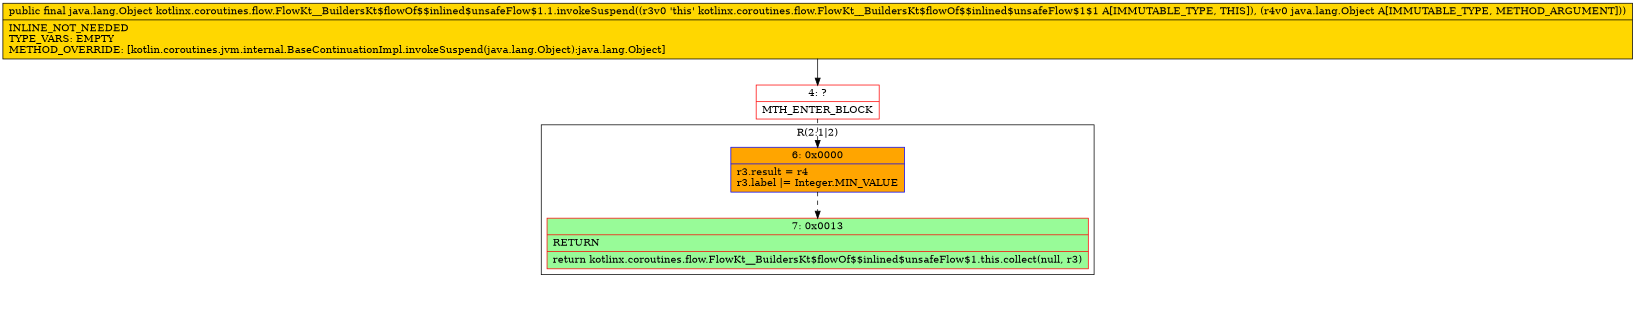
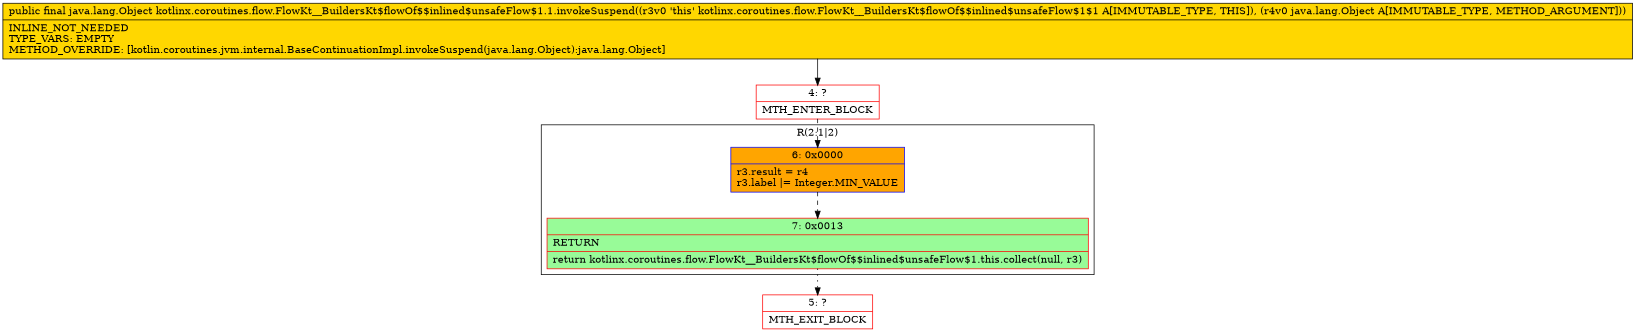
  digraph {
    node [color=red fillcolor=white shape=record style=filled]
    edge [style=dashed]
    n1 [color=blue fillcolor=orange label="{6\:\ 0x0000|r3.result = r4\lr3.label \|= Integer.MIN_VALUE\l}"]
    n2 [fillcolor=palegreen label="{7\:\ 0x0013|RETURN\l|return kotlinx.coroutines.flow.FlowKt__BuildersKt$flowOf$$inlined$unsafeFlow$1.this.collect(null, r3)\l}"]
+   n3 [label="{5\:\ ?|MTH_EXIT_BLOCK\l}"]
    n4 [label="{4\:\ ?|MTH_ENTER_BLOCK\l}"]
    n5 [fillcolor=gold label="{public final java.lang.Object kotlinx.coroutines.flow.FlowKt__BuildersKt$flowOf$$inlined$unsafeFlow$1.1.invokeSuspend((r3v0 'this' kotlinx.coroutines.flow.FlowKt__BuildersKt$flowOf$$inlined$unsafeFlow$1$1 A[IMMUTABLE_TYPE, THIS]), (r4v0 java.lang.Object A[IMMUTABLE_TYPE, METHOD_ARGUMENT]))  | INLINE_NOT_NEEDED\lTYPE_VARS: EMPTY\lMETHOD_OVERRIDE: [kotlin.coroutines.jvm.internal.BaseContinuationImpl.invokeSuspend(java.lang.Object):java.lang.Object]\l}" color=""]
    subgraph cluster_1 {
      label="R(2:1|2)"
      n1
      n2
    }
    n1 -> n2
+   n2 -> n3 [style=dotted]
    n4 -> n1
    n5 -> n4 [style=solid]
  }
